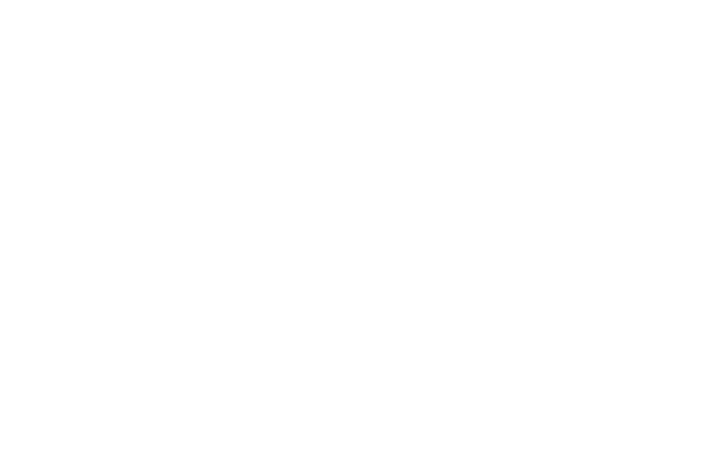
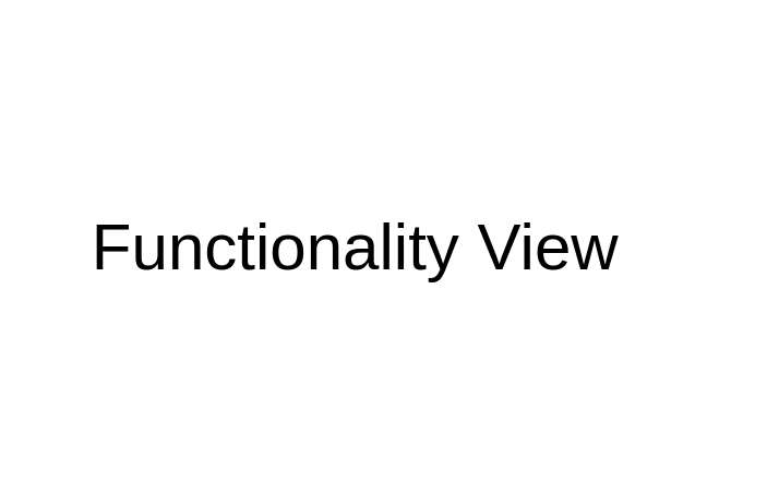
  <mxCell id="0" />
  <mxCell id="1" value="Title" style="" parent="0" />
+ <mxCell id="2" value="Functionality View" style="text;html=1;strokeColor=none;fillColor=none;align=center;verticalAlign=middle;whiteSpace=wrap;rounded=0;fontSize=48;opacity=30;" vertex="1" parent="1"><mxGeometry x="20" y="20" width="480" height="320" as="geometry" /></mxCell>
  <mxCell id="3" value="About" style="" parent="0" />
  <mxCell id="4" value="" style="shape=image;html=1;verticalAlign=top;verticalLabelPosition=bottom;labelBackgroundColor=#ffffff;imageAspect=0;aspect=fixed;image=https://cdn1.iconfinder.com/data/icons/hawcons/32/699014-icon-28-information-128.png;shadow=0;dashed=0;fontFamily=Helvetica;fontSize=12;fontColor=#000000;align=center;strokeColor=#000000;fillColor=#505050;dashPattern=1 1;" vertex="1" parent="3"><mxGeometry x="520" y="200" width="20" height="20" as="geometry" /></mxCell>
